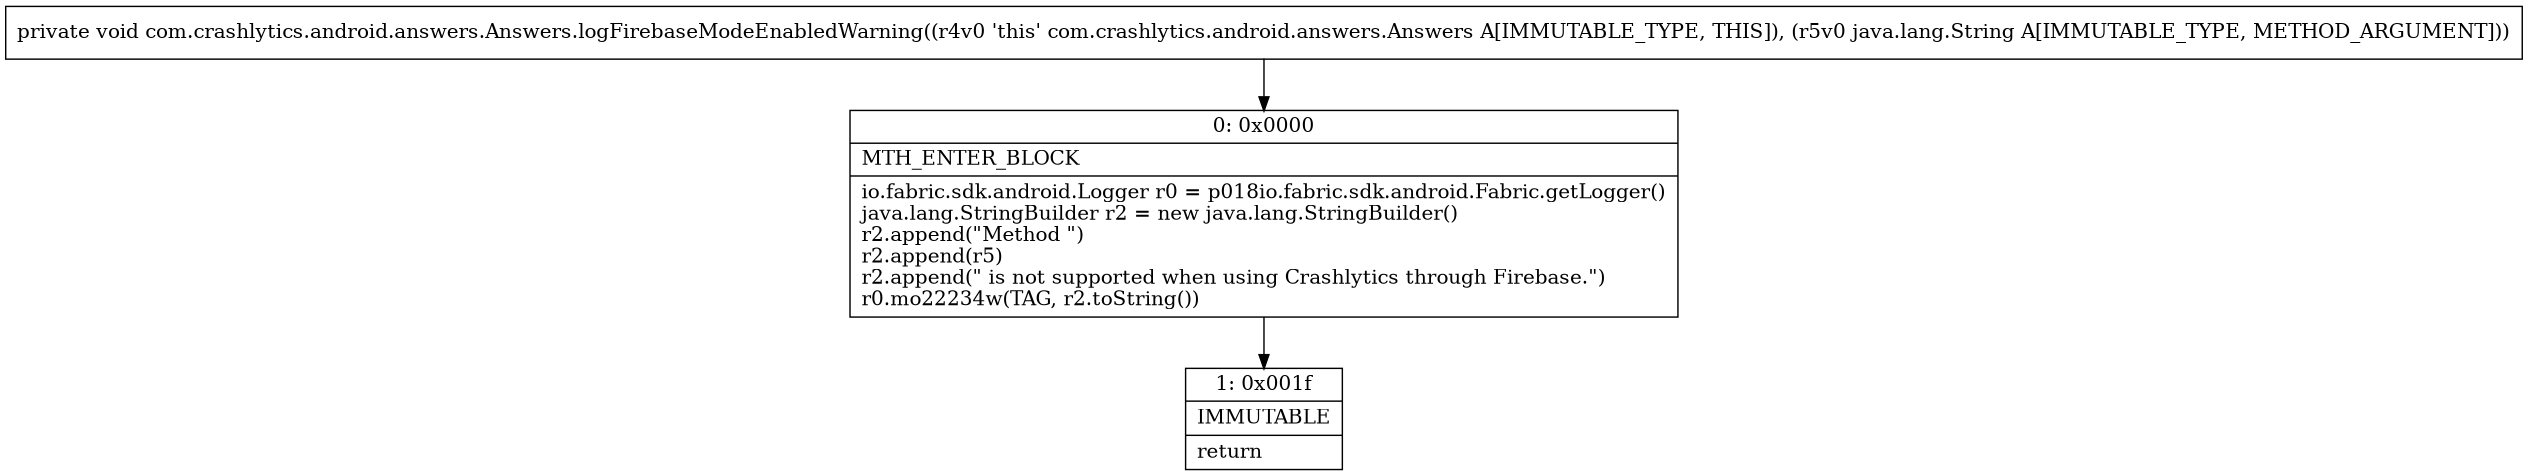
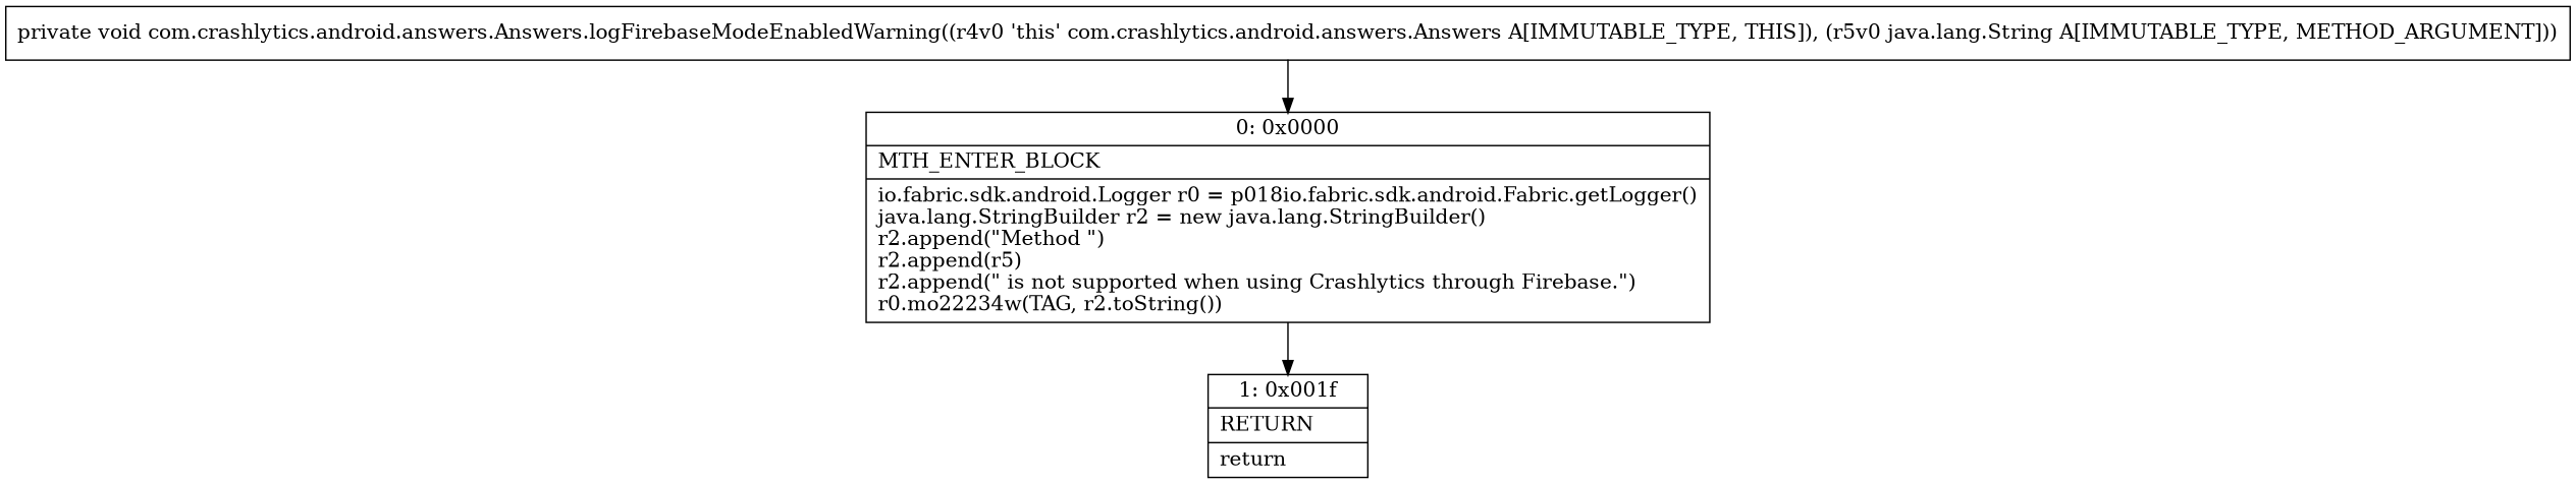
  digraph {
    node [shape=record]
    n1 [label="{0\:\ 0x0000|MTH_ENTER_BLOCK\l|io.fabric.sdk.android.Logger r0 = p018io.fabric.sdk.android.Fabric.getLogger()\ljava.lang.StringBuilder r2 = new java.lang.StringBuilder()\lr2.append(\"Method \")\lr2.append(r5)\lr2.append(\" is not supported when using Crashlytics through Firebase.\")\lr0.mo22234w(TAG, r2.toString())\l}"]
-   n2 [label="{1\:\ 0x001f|IMMUTABLE\l|return\l}"]
+   n2 [label="{1\:\ 0x001f|RETURN\l|return\l}"]
    n3 [label="{private void com.crashlytics.android.answers.Answers.logFirebaseModeEnabledWarning((r4v0 'this' com.crashlytics.android.answers.Answers A[IMMUTABLE_TYPE, THIS]), (r5v0 java.lang.String A[IMMUTABLE_TYPE, METHOD_ARGUMENT])) }"]
    n1 -> n2
    n3 -> n1
  }
